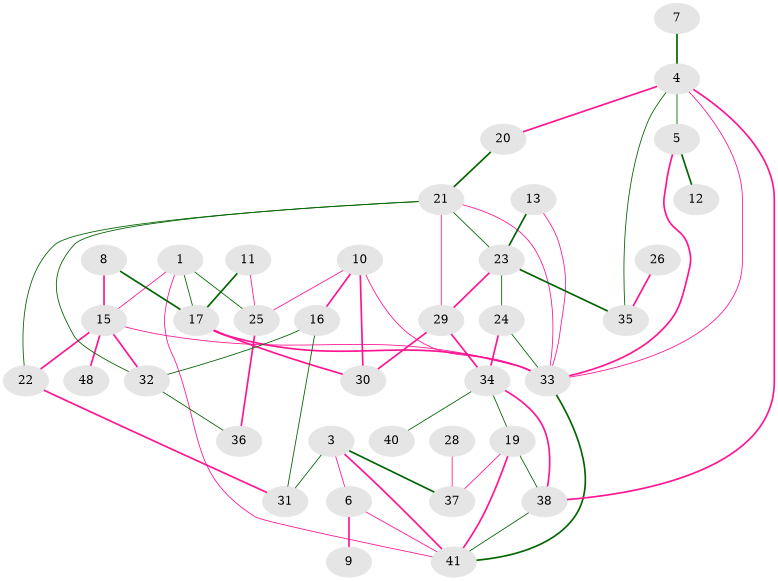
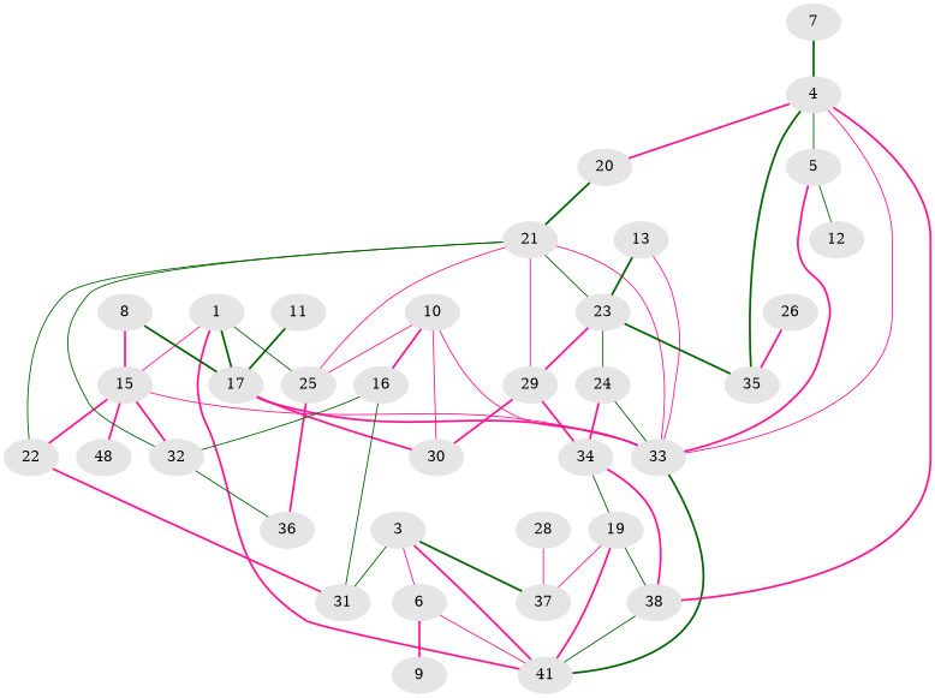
  graph {
    node [color=gray90 style=filled]
    edge [color=deeppink style=solid weight=1.0]
    1
    15
    17
    25
    41
    33
    n7 [label=48]
    22
    32
    30
    36
    n12 [label=7]
    4
    5
    20
    35
    38
    3
    6
    31
    37
    9
    12
    21
    8
    10
    16
    11
    13
    23
    29
    24
    19
    34
    26
-   40
    28
    1 -- 15
-   1 -- 17 [color=darkgreen]
+   1 -- 17 [color=darkgreen style=bold]
    1 -- 25 [color=darkgreen]
-   1 -- 41
+   1 -- 41 [style=bold]
    15 -- 33
    15 -- n7 [style=bold]
    15 -- 22 [style=bold weight=2.0]
    15 -- 32 [style=bold]
    17 -- 33 [style=bold]
    17 -- 30 [style=bold]
    25 -- 36 [style=bold]
    33 -- 41 [color=darkgreen style=bold]
    22 -- 31 [style=bold]
    32 -- 36 [color=darkgreen]
    n12 -- 4 [color=darkgreen style=bold]
    4 -- 33
    4 -- 5 [color=darkgreen]
    4 -- 20 [style=bold]
-   4 -- 35 [color=darkgreen]
+   4 -- 35 [color=darkgreen style=bold]
    4 -- 38 [style=bold]
    5 -- 33 [style=bold]
-   5 -- 12 [color=darkgreen style=bold]
+   5 -- 12 [color=darkgreen]
    20 -- 21 [color=darkgreen style=bold]
    38 -- 41 [color=darkgreen]
    3 -- 41 [style=bold]
    3 -- 6
    3 -- 31 [color=darkgreen]
    3 -- 37 [color=darkgreen style=bold]
    6 -- 41
    6 -- 9 [style=bold]
-   11 -- 25
+   21 -- 25
    21 -- 33
    21 -- 22 [color=darkgreen]
    21 -- 32 [color=darkgreen]
    21 -- 23 [color=darkgreen]
    21 -- 29
    8 -- 15 [style=bold weight=2.0]
    8 -- 17 [color=darkgreen style=bold]
    10 -- 25
    10 -- 33 [weight=2.0]
-   10 -- 30 [style=bold]
+   10 -- 30
    10 -- 16 [style=bold weight=2.0]
    16 -- 32 [color=darkgreen weight=2.0]
    16 -- 31 [color=darkgreen]
    11 -- 17 [color=darkgreen style=bold]
    13 -- 33
    13 -- 23 [color=darkgreen style=bold]
    23 -- 35 [color=darkgreen style=bold]
    23 -- 29 [style=bold]
    23 -- 24 [color=darkgreen]
    29 -- 30 [style=bold]
    29 -- 34 [style=bold]
    24 -- 33 [color=darkgreen]
    24 -- 34 [style=bold]
    19 -- 41 [style=bold]
    19 -- 38 [color=darkgreen]
    19 -- 37
    34 -- 38 [style=bold]
    34 -- 19 [color=darkgreen]
-   34 -- 40 [color=darkgreen]
    26 -- 35 [style=bold]
    28 -- 37
  }
